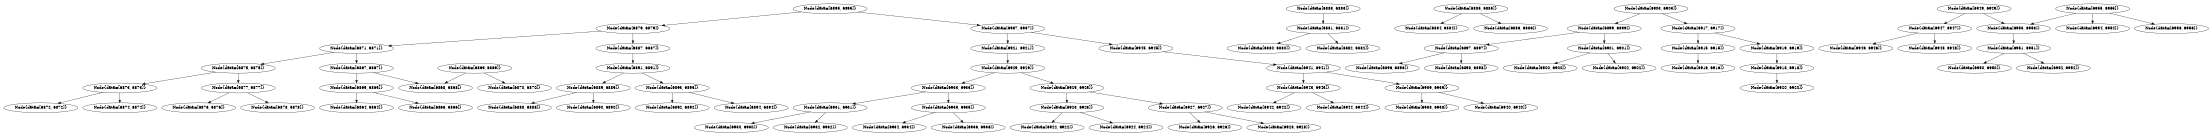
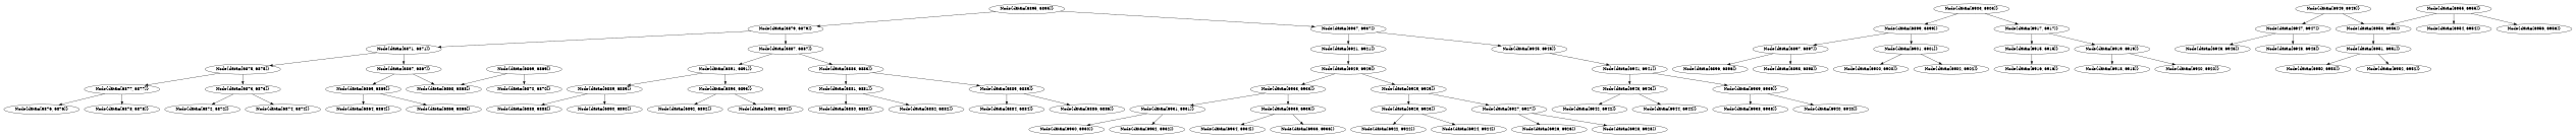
  digraph {
    n1 [label="Node{data=[6895, 6895]}"]
    n2 [label="Node{data=[6879, 6879]}"]
    n3 [label="Node{data=[6937, 6937]}"]
    n4 [label="Node{data=[6871, 6871]}"]
    n5 [label="Node{data=[6887, 6887]}"]
    n6 [label="Node{data=[6921, 6921]}"]
    n7 [label="Node{data=[6945, 6945]}"]
    n8 [label="Node{data=[6867, 6867]}"]
    n9 [label="Node{data=[6875, 6875]}"]
    n10 [label="Node{data=[6883, 6883]}"]
    n11 [label="Node{data=[6891, 6891]}"]
    n12 [label="Node{data=[6865, 6865]}"]
    n13 [label="Node{data=[6868, 6868]}"]
    n14 [label="Node{data=[6873, 6873]}"]
    n15 [label="Node{data=[6877, 6877]}"]
    n16 [label="Node{data=[6864, 6864]}"]
    n17 [label="Node{data=[6866, 6866]}"]
    n18 [label="Node{data=[6869, 6869]}"]
    n19 [label="Node{data=[6870, 6870]}"]
    n20 [label="Node{data=[6872, 6872]}"]
    n21 [label="Node{data=[6874, 6874]}"]
    n22 [label="Node{data=[6876, 6876]}"]
    n23 [label="Node{data=[6878, 6878]}"]
    n24 [label="Node{data=[6881, 6881]}"]
    n25 [label="Node{data=[6885, 6885]}"]
    n26 [label="Node{data=[6889, 6889]}"]
    n27 [label="Node{data=[6893, 6893]}"]
    n28 [label="Node{data=[6880, 6880]}"]
    n29 [label="Node{data=[6882, 6882]}"]
    n30 [label="Node{data=[6884, 6884]}"]
    n31 [label="Node{data=[6886, 6886]}"]
    n32 [label="Node{data=[6888, 6888]}"]
    n33 [label="Node{data=[6890, 6890]}"]
    n34 [label="Node{data=[6892, 6892]}"]
    n35 [label="Node{data=[6894, 6894]}"]
    n36 [label="Node{data=[6929, 6929]}"]
    n37 [label="Node{data=[6941, 6941]}"]
    n38 [label="Node{data=[6903, 6903]}"]
    n39 [label="Node{data=[6899, 6899]}"]
    n40 [label="Node{data=[6917, 6917]}"]
    n41 [label="Node{data=[6925, 6925]}"]
    n42 [label="Node{data=[6933, 6933]}"]
    n43 [label="Node{data=[6897, 6897]}"]
    n44 [label="Node{data=[6901, 6901]}"]
    n45 [label="Node{data=[6915, 6915]}"]
    n46 [label="Node{data=[6919, 6919]}"]
    n47 [label="Node{data=[6896, 6896]}"]
    n48 [label="Node{data=[6898, 6898]}"]
    n49 [label="Node{data=[6900, 6900]}"]
    n50 [label="Node{data=[6902, 6902]}"]
    n51 [label="Node{data=[6916, 6916]}"]
    n52 [label="Node{data=[6918, 6918]}"]
    n53 [label="Node{data=[6920, 6920]}"]
    n54 [label="Node{data=[6923, 6923]}"]
    n55 [label="Node{data=[6927, 6927]}"]
    n56 [label="Node{data=[6931, 6931]}"]
    n57 [label="Node{data=[6935, 6935]}"]
    n58 [label="Node{data=[6922, 6922]}"]
    n59 [label="Node{data=[6924, 6924]}"]
    n60 [label="Node{data=[6926, 6926]}"]
    n61 [label="Node{data=[6928, 6928]}"]
    n62 [label="Node{data=[6930, 6930]}"]
    n63 [label="Node{data=[6932, 6932]}"]
    n64 [label="Node{data=[6934, 6934]}"]
    n65 [label="Node{data=[6936, 6936]}"]
    n66 [label="Node{data=[6939, 6939]}"]
    n67 [label="Node{data=[6943, 6943]}"]
    n68 [label="Node{data=[6949, 6949]}"]
    n69 [label="Node{data=[6947, 6947]}"]
    n70 [label="Node{data=[6953, 6953]}"]
    n71 [label="Node{data=[6938, 6938]}"]
    n72 [label="Node{data=[6940, 6940]}"]
    n73 [label="Node{data=[6942, 6942]}"]
    n74 [label="Node{data=[6944, 6944]}"]
    n75 [label="Node{data=[6946, 6946]}"]
    n76 [label="Node{data=[6948, 6948]}"]
    n77 [label="Node{data=[6951, 6951]}"]
    n78 [label="Node{data=[6950, 6950]}"]
    n79 [label="Node{data=[6952, 6952]}"]
    n80 [label="Node{data=[6955, 6955]}"]
    n81 [label="Node{data=[6954, 6954]}"]
    n82 [label="Node{data=[6956, 6956]}"]
    n1 -> n2
    n1 -> n3
    n2 -> n4
    n2 -> n5
    n3 -> n6
    n3 -> n7
    n4 -> n8
    n4 -> n9
+   n5 -> n10
    n5 -> n11
    n6 -> n36
    n7 -> n37
    n8 -> n12
    n8 -> n13
    n9 -> n14
    n9 -> n15
    n10 -> n24
+   n10 -> n25
    n11 -> n26
    n11 -> n27
    n12 -> n16
    n12 -> n17
    n14 -> n20
    n14 -> n21
    n15 -> n22
    n15 -> n23
    n18 -> n13
    n18 -> n19
    n24 -> n28
    n24 -> n29
    n25 -> n30
    n25 -> n31
    n26 -> n32
    n26 -> n33
    n27 -> n34
    n27 -> n35
    n36 -> n41
    n36 -> n42
    n37 -> n66
    n37 -> n67
    n38 -> n39
    n38 -> n40
    n39 -> n43
    n39 -> n44
    n40 -> n45
    n40 -> n46
    n41 -> n54
    n41 -> n55
    n42 -> n56
    n42 -> n57
    n43 -> n47
    n43 -> n48
    n44 -> n49
    n44 -> n50
    n45 -> n51
    n46 -> n52
-   n52 -> n53
+   n46 -> n53
    n54 -> n58
    n54 -> n59
    n55 -> n60
    n55 -> n61
    n56 -> n62
    n56 -> n63
    n57 -> n64
    n57 -> n65
    n66 -> n71
    n66 -> n72
    n67 -> n73
    n67 -> n74
    n68 -> n69
    n68 -> n70
    n69 -> n75
    n69 -> n76
    n70 -> n77
    n77 -> n78
    n77 -> n79
    n80 -> n70
    n80 -> n81
    n80 -> n82
  }
